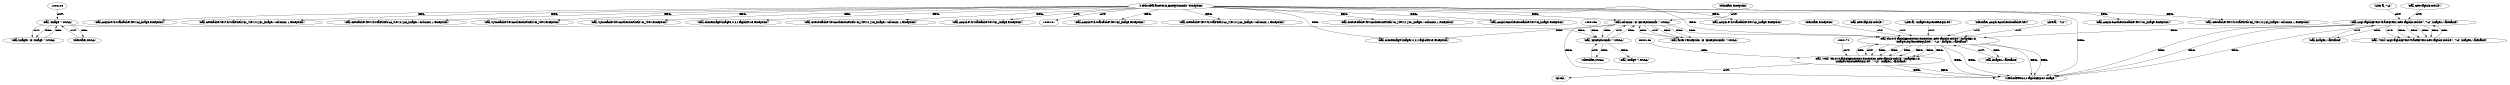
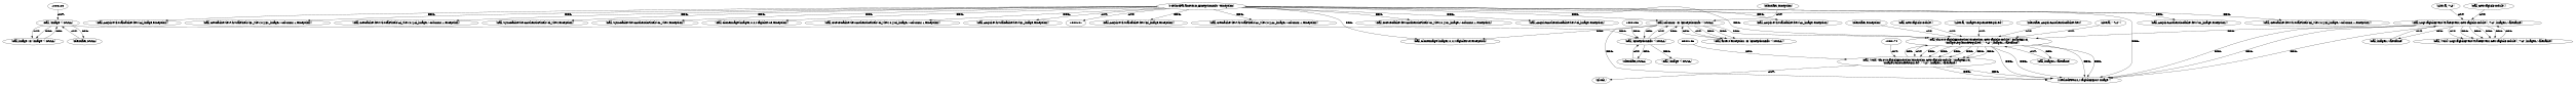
  digraph {
    n1 [label="(Call,ThrowMagickException(exception,GetMagickModule(),ImageError,\n        \"ImageSequenceRequired\",\"`%s'\",images->filename))"]
    n2 [label="(Call,(void) ThrowMagickException(exception,GetMagickModule(),ImageError,\n        \"ImageSequenceRequired\",\"`%s'\",images->filename))"]
    n3 [label="(MethodReturn,MagickExport Image *)"]
    n4 [label="(Call,images->filename)"]
    n5 [label="(Block,)"]
    n6 [label="(Call,columns != (ExceptionInfo *) NULL)"]
    n7 [label="(Call,(ExceptionInfo *) NULL)"]
    n8 [label="(Call,assert(exception != (ExceptionInfo *) NULL))"]
    n9 [label="(Call,CloneImage(images,0,0,MagickTrue,exception))"]
    n10 [label="(Identifier,NULL)"]
    n11 [label="(Call,(Image *) NULL)"]
    n12 [label="(MethodParameterIn,ExceptionInfo *exception)"]
    n13 [label="(Call,AcquireVirtualCacheView(Bi_image,exception))"]
    n14 [label="(Call,GetCacheViewVirtualPixels(Ar_view,0,y,Ar_image->columns,1,exception))"]
    n15 [label="(Call,QueueCacheViewAuthenticPixels(Cr_view,0,y,Cr_image->columns,1,exception))"]
    n16 [label="(Call,AcquireAuthenticCacheView(Ci_image,exception))"]
    n17 [label="(Call,AcquireVirtualCacheView(Ar_image,exception))"]
    n18 [label="(Call,AcquireAuthenticCacheView(Cr_image,exception))"]
    n19 [label="(Call,GetCacheViewVirtualPixels(Bi_view,0,y,Bi_image->columns,1,exception))"]
    n20 [label="(Call,AcquireVirtualCacheView(Ai_image,exception))"]
    n21 [label="(Call,GetCacheViewVirtualPixels(Br_view,0,y,Br_image->columns,1,exception))"]
    n22 [label="(Call,GetCacheViewVirtualPixels(Ai_view,0,y,Ai_image->columns,1,exception))"]
    n23 [label="(Call,SyncCacheViewAuthenticPixels(Ci_view,exception))"]
    n24 [label="(Call,SyncCacheViewAuthenticPixels(Cr_view,exception))"]
    n25 [label="(Call,CloneImage(images,0,0,MagickTrue,exception))"]
    n26 [label="(Call,QueueCacheViewAuthenticPixels(Ci_view,0,y,Ci_image->columns,1,exception))"]
    n27 [label="(Call,AcquireVirtualCacheView(Br_image,exception))"]
    1000101
    n29 [label="(Call,(Image *) NULL)"]
-   n30 [label="(Call,images != (Image *) NULL)"]
+   n30 [label="(Call,image != (Image *) NULL)"]
    n31 [label="(Identifier,NULL)"]
    n32 [label="(Call,LogMagickEvent(TraceEvent,GetMagickModule(),\"%s\",images->filename))"]
    n33 [label="(Call,images->filename)"]
    n34 [label="(Call,(void) LogMagickEvent(TraceEvent,GetMagickModule(),\"%s\",images->filename))"]
    n35 [label="(Literal,\"`%s'\")"]
    n36 [label="(Identifier,exception)"]
    n37 [label="(Call,GetMagickModule())"]
    n38 [label="(Literal,\"ImageSequenceRequired\")"]
    n39 [label="(Identifier,exception)"]
    n40 [label="(Literal,\"%s\")"]
    n41 [label="(Call,GetMagickModule())"]
    n42 [label="(Identifier,AcquireAuthenticCacheView)"]
    1000156
    1000129
    1000174
    n46 [label=3000186]
    n1 -> n2 [label="AST: "]
    n1 -> n2 [label="DDG: "]
    n1 -> n2 [label="DDG: "]
    n1 -> n2 [label="DDG: "]
    n1 -> n2 [label="DDG: "]
    n1 -> n2 [label="DDG: "]
    n1 -> n2 [label="DDG: "]
    n1 -> n3 [label="DDG: "]
    n1 -> n3 [label="DDG: "]
    n1 -> n3 [label="DDG: "]
    n1 -> n3 [label="DDG: "]
    n1 -> n4 [label="CFG: "]
    n2 -> n1 [label="CFG: "]
    n2 -> n3 [label="DDG: "]
    n2 -> n3 [label="DDG: "]
    n2 -> n5 [label="AST: "]
    n4 -> n1 [label="AST: "]
    n6 -> n1 [label="DDG: "]
    n6 -> n3 [label="DDG: "]
    n6 -> n7 [label="CFG: "]
    n6 -> n8 [label="AST: "]
    n6 -> n8 [label="DDG: "]
    n6 -> n8 [label="DDG: "]
    n6 -> n9 [label="DDG: "]
    n7 -> n6 [label="AST: "]
    n7 -> n6 [label="DDG: "]
    n7 -> n10 [label="CFG: "]
    n7 -> n11 [label="DDG: "]
    n8 -> n6 [label="CFG: "]
    n10 -> n7 [label="AST: "]
    n12 -> n1 [label="DDG: "]
    n12 -> n3 [label="DDG: "]
    n12 -> n6 [label="DDG: "]
    n12 -> n9 [label="DDG: "]
    n12 -> n13 [label="DDG: "]
    n12 -> n14 [label="DDG: "]
    n12 -> n15 [label="DDG: "]
    n12 -> n16 [label="DDG: "]
    n12 -> n17 [label="DDG: "]
    n12 -> n18 [label="DDG: "]
    n12 -> n19 [label="DDG: "]
-   n12 -> n20 [label="CFG: "]
+   n12 -> n20 [label="DDG: "]
    n12 -> n21 [label="DDG: "]
    n12 -> n22 [label="DDG: "]
    n12 -> n23 [label="DDG: "]
-   n12 -> n24 [label="CFG: "]
+   n12 -> n24 [label="DDG: "]
    n12 -> n25 [label="DDG: "]
    n12 -> n26 [label="DDG: "]
    n12 -> n27 [label="AST: "]
    n12 -> 1000101 [label="AST: "]
    n29 -> n7 [label="DDG: "]
    n29 -> n30 [label="AST: "]
    n29 -> n30 [label="DDG: "]
    n29 -> n31 [label="CFG: "]
    n30 -> n29 [label="CFG: "]
    n31 -> n29 [label="AST: "]
    n32 -> n1 [label="DDG: "]
    n32 -> n3 [label="DDG: "]
    n32 -> n3 [label="DDG: "]
    n32 -> n3 [label="DDG: "]
    n32 -> n33 [label="CFG: "]
    n32 -> n34 [label="AST: "]
    n32 -> n34 [label="DDG: "]
    n32 -> n34 [label="DDG: "]
    n32 -> n34 [label="DDG: "]
    n32 -> n34 [label="DDG: "]
    n33 -> n32 [label="AST: "]
    n34 -> n32 [label="CFG: "]
    n35 -> n1 [label="AST: "]
    n36 -> n1 [label="AST: "]
    n37 -> n1 [label="AST: "]
    n38 -> n1 [label="AST: "]
    n39 -> n6 [label="AST: "]
    n40 -> n32 [label="AST: "]
    n41 -> n32 [label="AST: "]
    n42 -> n1 [label="AST: "]
    1000156 -> n7 [label="DDG: "]
    1000129 -> n29 [label="AST: "]
    1000174 -> n2 [label="AST: "]
    n46 -> n2 [label="CFG: "]
  }
